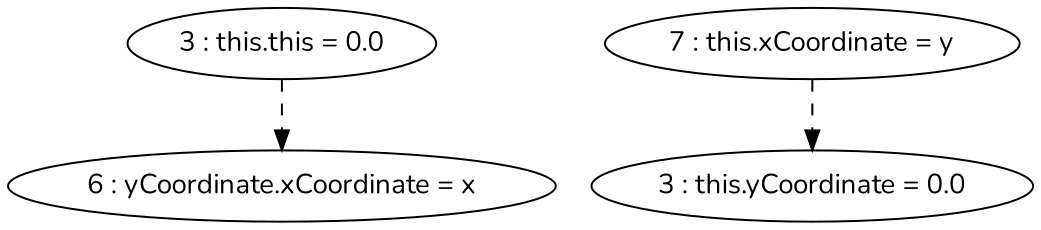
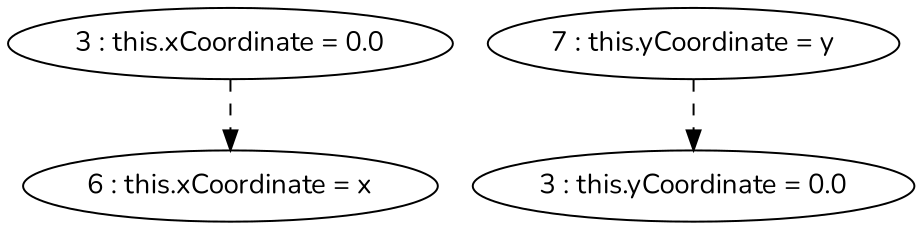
  digraph {
    fontname=Nunito
    node [fontname=Nunito]
    edge [fontname=Nunito style=dashed]
-   "3 : this.xCoordinate = 0.0" [label="3 : this.this = 0.0"]
-   "6 : this.xCoordinate = x" [label="6 : yCoordinate.xCoordinate = x"]
-   "7 : this.yCoordinate = y" [label="7 : this.xCoordinate = y"]
+   "3 : this.xCoordinate = 0.0"
+   "6 : this.xCoordinate = x"
+   "7 : this.yCoordinate = y"
    "3 : this.yCoordinate = 0.0"
    "3 : this.xCoordinate = 0.0" -> "6 : this.xCoordinate = x"
    "7 : this.yCoordinate = y" -> "3 : this.yCoordinate = 0.0"
  }
